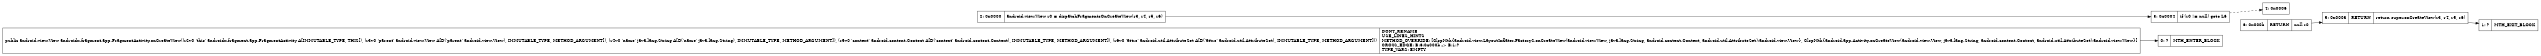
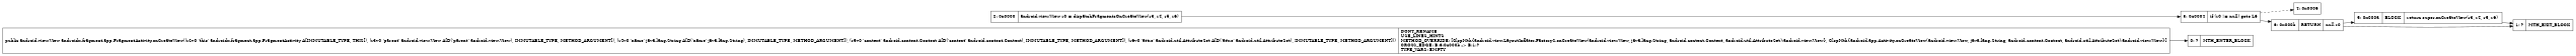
  digraph {
    rankdir=LR
    node [shape=record]
    n1 [label="{0\:\ ?|MTH_ENTER_BLOCK\l}"]
    n2 [label="{2\:\ 0x0000|android.view.View r0 = dispatchFragmentsOnCreateView(r3, r4, r5, r6)\l}"]
    n3 [label="{3\:\ 0x0004|if (r0 != null) goto L6\l}"]
    n4 [label="{4\:\ 0x0006}"]
    n5 [label="{6\:\ 0x000b|RETURN\l|null r0\l}"]
-   n6 [label="{5\:\ 0x000a|RETURN\l|return super.onCreateView(r3, r4, r5, r6)\l}"]
+   n6 [label="{5\:\ 0x000a|BLOCK\l|return super.onCreateView(r3, r4, r5, r6)\l}"]
    n7 [label="{1\:\ ?|MTH_EXIT_BLOCK\l}"]
    n8 [label="{public android.view.View androidx.fragment.app.FragmentActivity.onCreateView((r2v0 'this' androidx.fragment.app.FragmentActivity A[IMMUTABLE_TYPE, THIS]), (r3v0 'parent' android.view.View A[D('parent' android.view.View), IMMUTABLE_TYPE, METHOD_ARGUMENT]), (r4v0 'name' java.lang.String A[D('name' java.lang.String), IMMUTABLE_TYPE, METHOD_ARGUMENT]), (r5v0 'context' android.content.Context A[D('context' android.content.Context), IMMUTABLE_TYPE, METHOD_ARGUMENT]), (r6v0 'attrs' android.util.AttributeSet A[D('attrs' android.util.AttributeSet), IMMUTABLE_TYPE, METHOD_ARGUMENT]))  | DONT_RENAME\lUSE_LINES_HINTS\lMETHOD_OVERRIDE: [ClspMth\{android.view.LayoutInflater.Factory2.onCreateView(android.view.View, java.lang.String, android.content.Context, android.util.AttributeSet):android.view.View\}, ClspMth\{android.app.Activity.onCreateView(android.view.View, java.lang.String, android.content.Context, android.util.AttributeSet):android.view.View\}]\lCROSS_EDGE: B:6:0x000b \-\> B:1:?\lTYPE_VARS: EMPTY\l}"]
    n2 -> n3
    n3 -> n4 [style=dashed]
+   n3 -> n5
    n5 -> n6
+   n5 -> n7
    n6 -> n7
    n8 -> n1
  }
